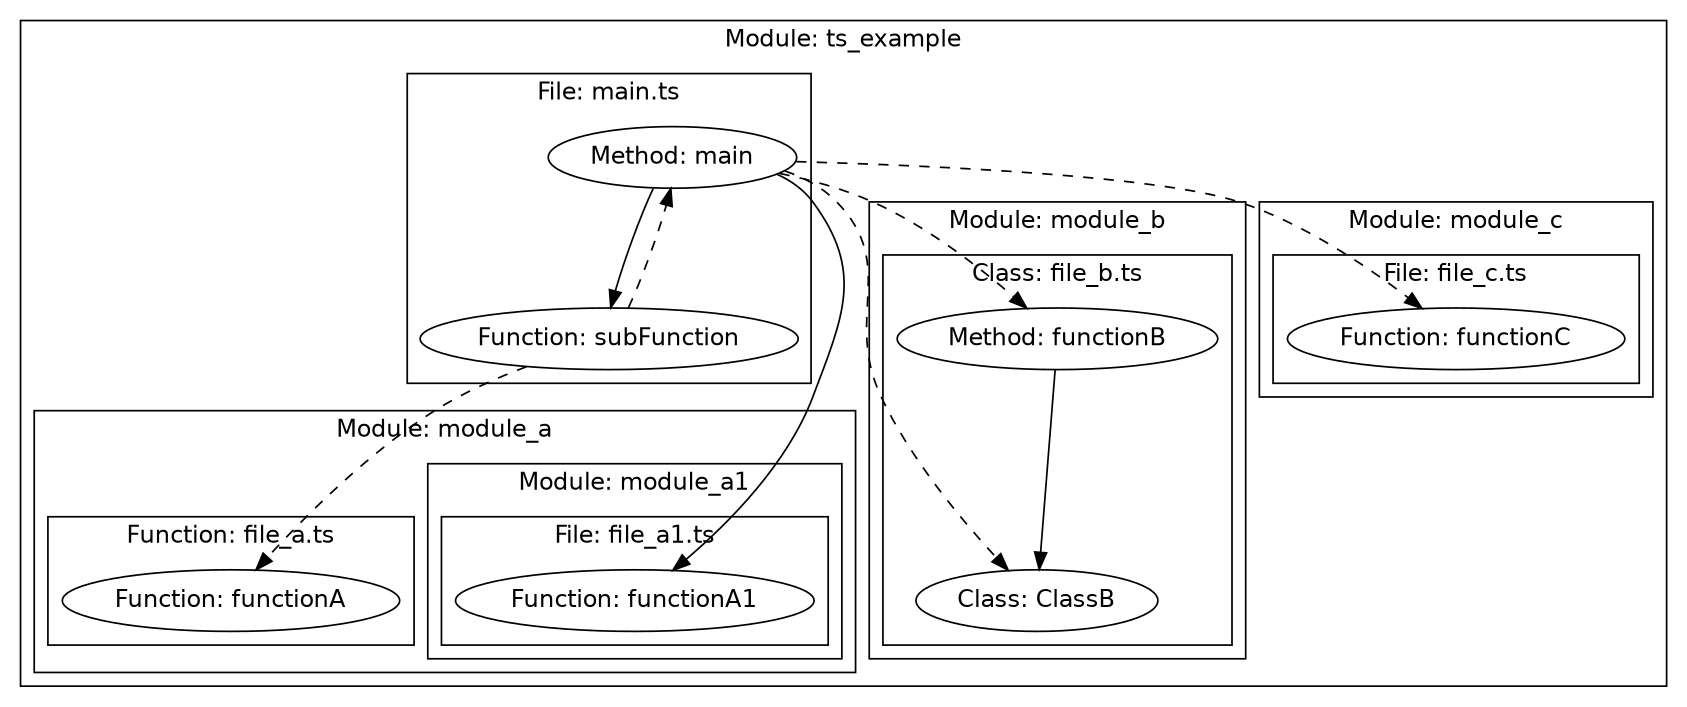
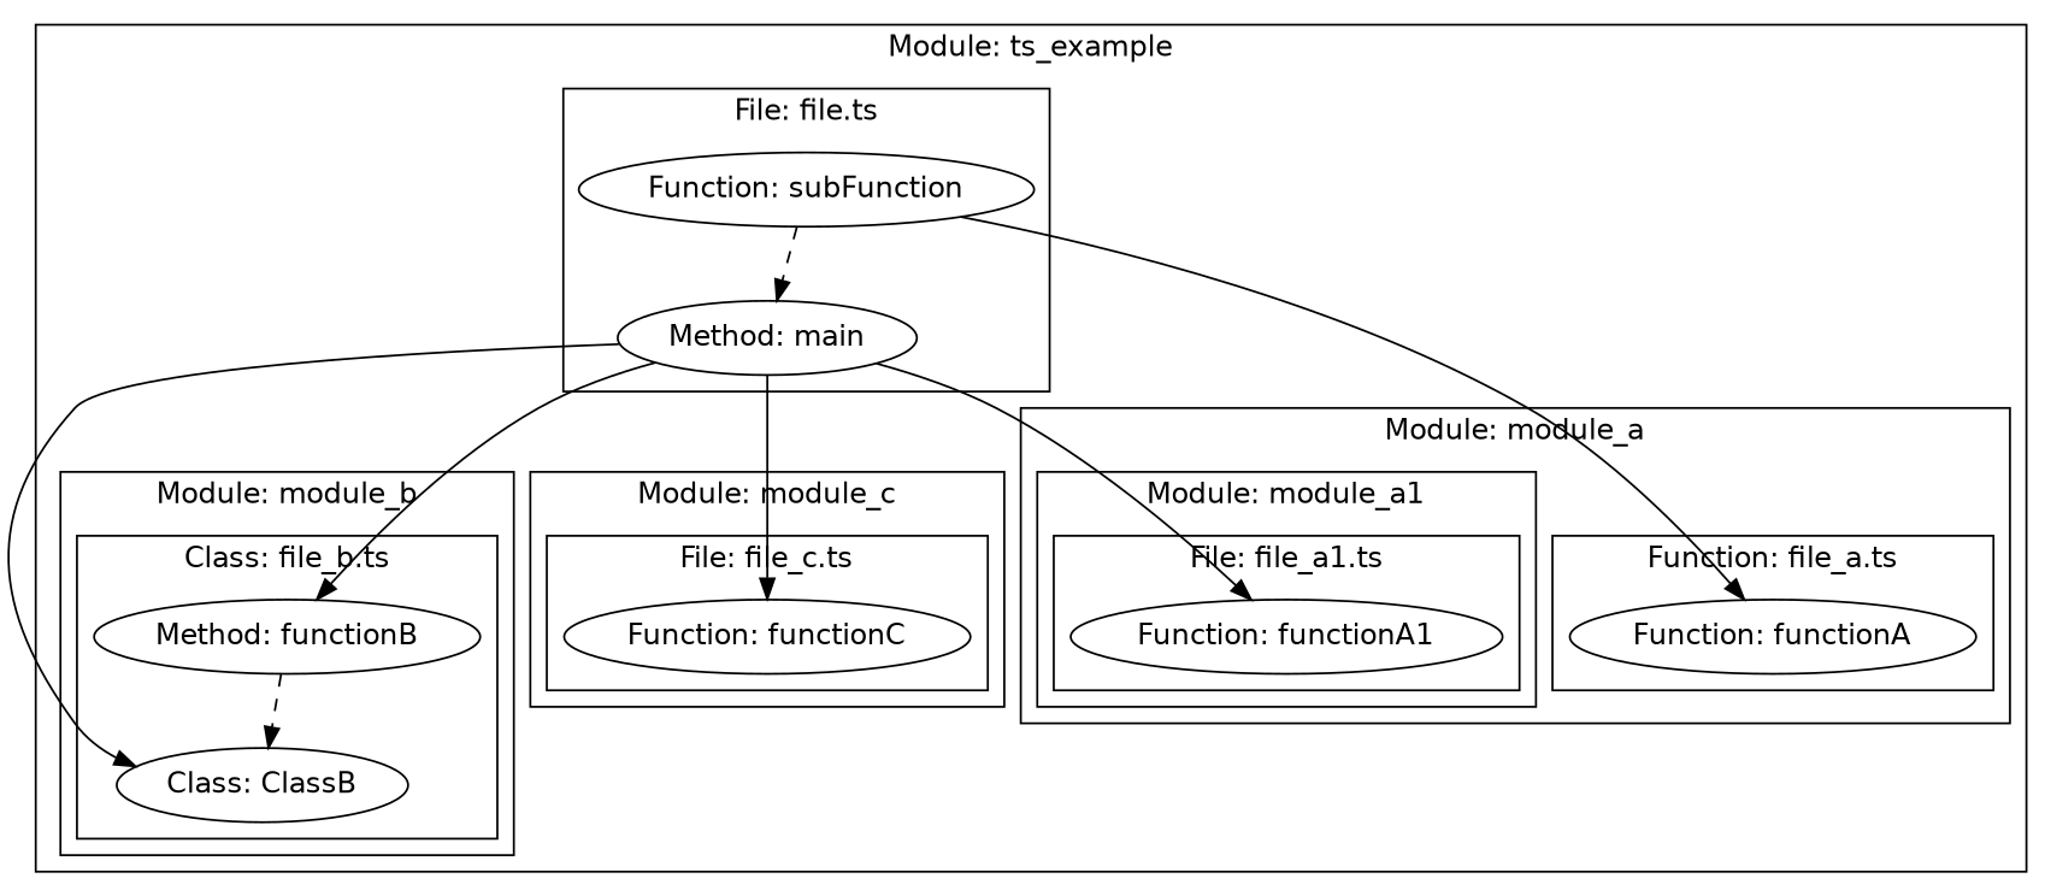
  digraph {
    fontname="DejaVu Sans"
    node [fontname="DejaVu Sans"]
    edge [fontname="DejaVu Sans"]
    n1 [label="Function: functionA1"]
    n2 [label="Function: functionA"]
    n3 [label="Class: ClassB"]
    n4 [label="Method: functionB"]
    n5 [label="Function: functionC"]
    n6 [label="Method: main"]
    n7 [label="Function: subFunction"]
    subgraph cluster_1 {
      label="Module: ts_example"
      subgraph cluster_2 {
        label="Module: module_a"
        subgraph cluster_3 {
          label="Module: module_a1"
          subgraph cluster_4 {
            label="File: file_a1.ts"
            n1
          }
        }
        subgraph cluster_5 {
          label="Function: file_a.ts"
          n2
        }
      }
      subgraph cluster_6 {
        label="Module: module_b"
        subgraph cluster_7 {
          label="Class: file_b.ts"
          n3
          n4
        }
      }
      subgraph cluster_8 {
        label="Module: module_c"
        subgraph cluster_9 {
          label="File: file_c.ts"
          n5
        }
      }
      subgraph cluster_10 {
-       label="File: main.ts"
+       label="File: file.ts"
        n6
        n7
      }
    }
-   n4 -> n3 [style=solid]
+   n4 -> n3 [style=dashed]
    n6 -> n1
-   n6 -> n3 [style=dashed]
-   n6 -> n4 [style=dashed]
-   n6 -> n5 [style=dashed]
-   n6 -> n7
-   n7 -> n2 [style=dashed]
+   n6 -> n3
+   n6 -> n4
+   n6 -> n5
+   n7 -> n2
    n7 -> n6 [style=dashed]
  }
